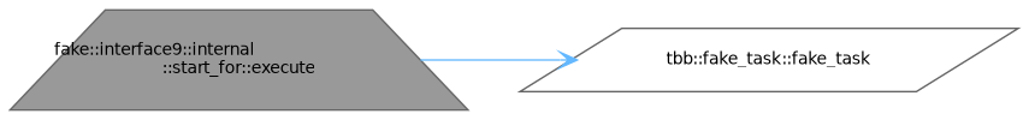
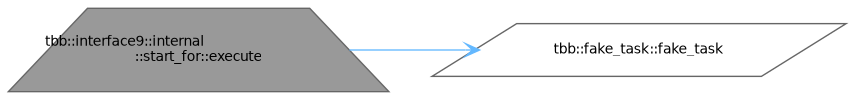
  digraph {
    rankdir=LR
    node [fontname=Helvetica fontsize=10 style=filled]
-   n1 [color=gray40 fillcolor=grey60 fontcolor=black height=0.2 label="fake::interface9::internal\l::start_for::execute" shape=trapezium width=0.4]
+   n1 [color=gray40 fillcolor=grey60 fontcolor=black height=0.2 label="tbb::interface9::internal\l::start_for::execute" shape=trapezium width=0.4]
    n2 [color=grey40 fillcolor=white height=0.2 label="tbb::fake_task::fake_task" shape=parallelogram width=0.4]
    n1 -> n2 [color=steelblue1 fontname=Helvetica fontsize=10 labelfontname=Helvetica labelfontsize=10 style=solid arrowhead=vee]
  }
